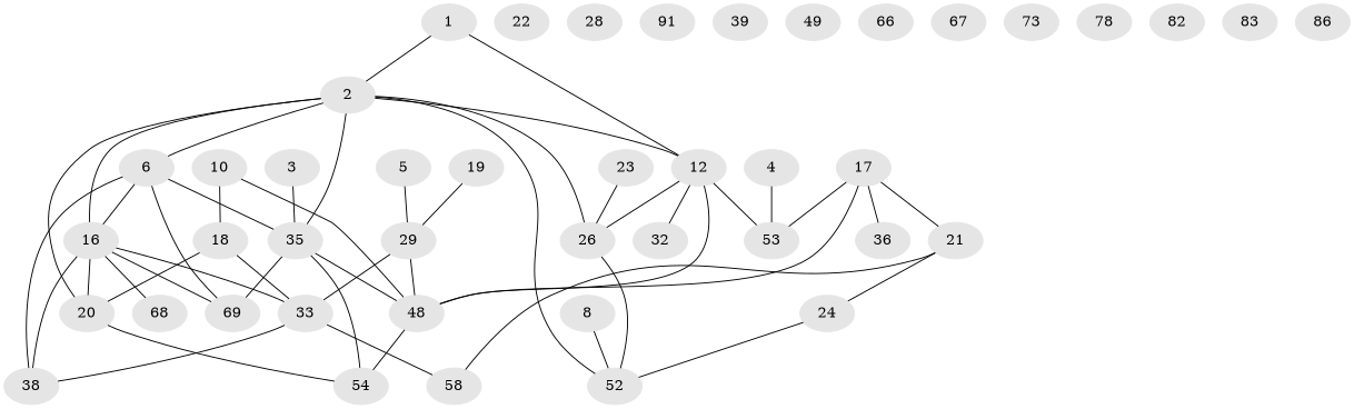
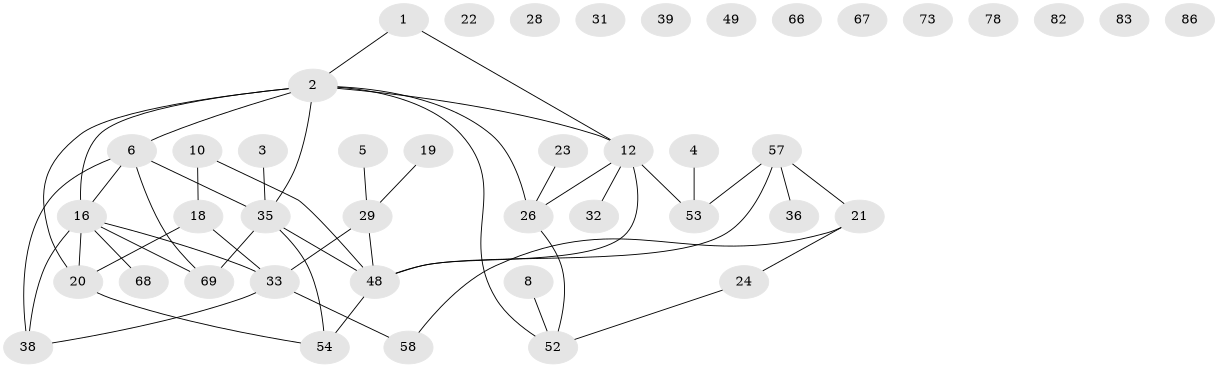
  graph {
    node [color=gray90 style=filled]
    1 [super="+28"]
    2 [super="+7+9"]
    12 [super="+13"]
    6 [super="+61+30+45"]
    16 [super="+44+60"]
    20 [super="+27"]
    26 [super="+34"]
    35 [super="+40"]
    52 [super="+55+57"]
    32 [super="+77"]
    53 [super="+71"]
    48 [super="+56"]
    38 [super="+65"]
    69
    33 [super="+62+74"]
    68
    54 [super="+64"]
    3 [super="+14"]
    4 [super="+11+41"]
    5 [super="+59"]
    29 [super="+63+79+75"]
    8 [super="+47"]
    10 [super="+42"]
    18 [super="+80"]
    58
    21 [super="+50+37"]
    24
-   17
+   17 [label=57]
    36
    19
    22
    23
    n33 [label=28]
-   31 [label=91]
+   31
    39
    49
    66
    67
    73
    78
    82
    83
    86
    1 -- 2
    1 -- 12
    2 -- 12 [weight=2]
    2 -- 6
    2 -- 16 [weight=3]
    2 -- 20
    2 -- 26
    2 -- 35
    2 -- 52
    12 -- 26
    12 -- 32
    12 -- 53
    12 -- 48
    6 -- 16
    6 -- 35
    6 -- 38
    6 -- 69
    16 -- 20
    16 -- 38
    16 -- 69
    16 -- 33
    16 -- 68
    20 -- 54
    26 -- 52
    35 -- 48
    35 -- 69
    35 -- 54
    48 -- 54
    33 -- 38
    33 -- 58
    3 -- 35
    4 -- 53
    5 -- 29
    29 -- 48
    29 -- 33
    8 -- 52
    10 -- 48
    10 -- 18
    18 -- 20
    18 -- 33 [weight=2]
    21 -- 58
    21 -- 24
    24 -- 52
    17 -- 53
    17 -- 48
    17 -- 21
    17 -- 36
    19 -- 29
    23 -- 26
  }
